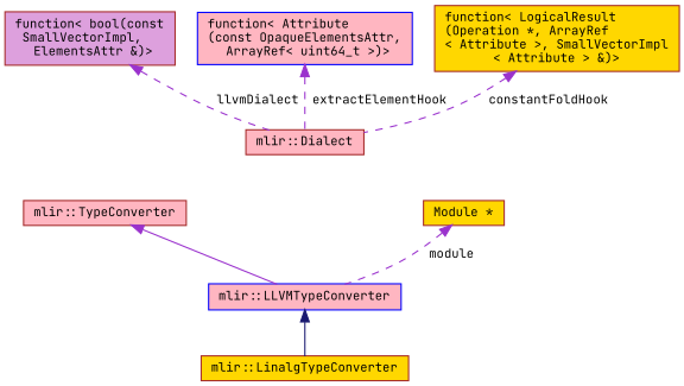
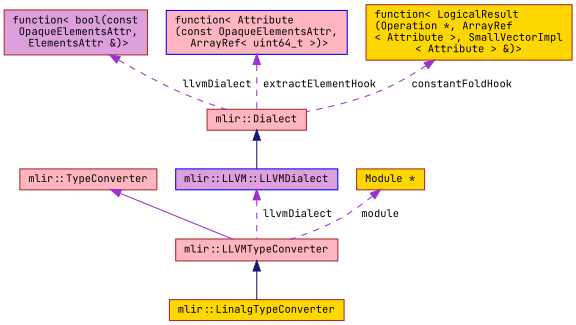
  digraph {
    fontname="JetBrains Mono"
    rankdir=TB
    node [color=brown fillcolor=lightpink fontname="JetBrains Mono" fontsize=10 shape=record style=filled]
    edge [color=darkorchid3 dir=back fontname="JetBrains Mono" fontsize=10 labelfontname=Helvetica labelfontsize=10 style=dashed]
    n1 [fillcolor=gold fontcolor=black height=0.2 label="mlir::LinalgTypeConverter" width=0.4]
-   n2 [color=blue height=0.2 label="mlir::LLVMTypeConverter" width=0.4]
+   n2 [height=0.2 label="mlir::LLVMTypeConverter" width=0.4]
    n3 [height=0.2 label="mlir::TypeConverter" width=0.4]
+   n4 [color=blue fillcolor=plum height=0.2 label="mlir::LLVM::LLVMDialect" width=0.4]
    n5 [height=0.2 label="mlir::Dialect" width=0.4]
-   n6 [fillcolor=plum height=0.2 label="function\< bool(const\l SmallVectorImpl,\l ElementsAttr &)\>" width=0.4]
+   n6 [fillcolor=plum height=0.2 label="function\< bool(const\l OpaqueElementsAttr,\l ElementsAttr &)\>" width=0.4]
    n7 [color=blue height=0.2 label="function\< Attribute\l(const OpaqueElementsAttr,\l ArrayRef\< uint64_t \>)\>" width=0.4]
    n8 [fillcolor=gold height=0.2 label="function\< LogicalResult\l(Operation *, ArrayRef\l\< Attribute \>, SmallVectorImpl\l\< Attribute \> &)\>" width=0.4]
    n9 [fillcolor=gold height=0.2 label="Module *" width=0.4]
    n2 -> n1 [color=midnightblue style=solid]
    n3 -> n2 [style=solid]
+   n4 -> n2 [label=" llvmDialect"]
+   n5 -> n4 [color=midnightblue style=solid]
    n6 -> n5 [label=" llvmDialect"]
    n7 -> n5 [label=" extractElementHook"]
    n8 -> n5 [label=" constantFoldHook"]
    n9 -> n2 [label=" module"]
  }
